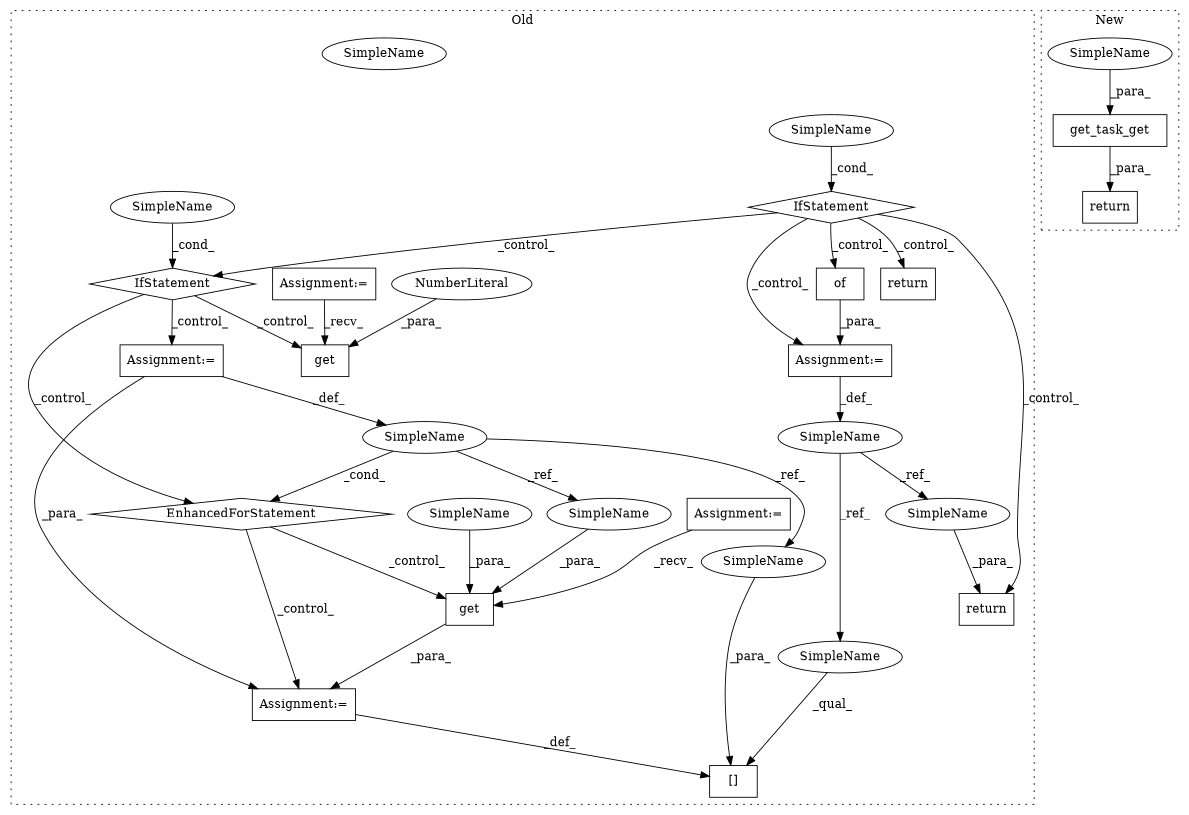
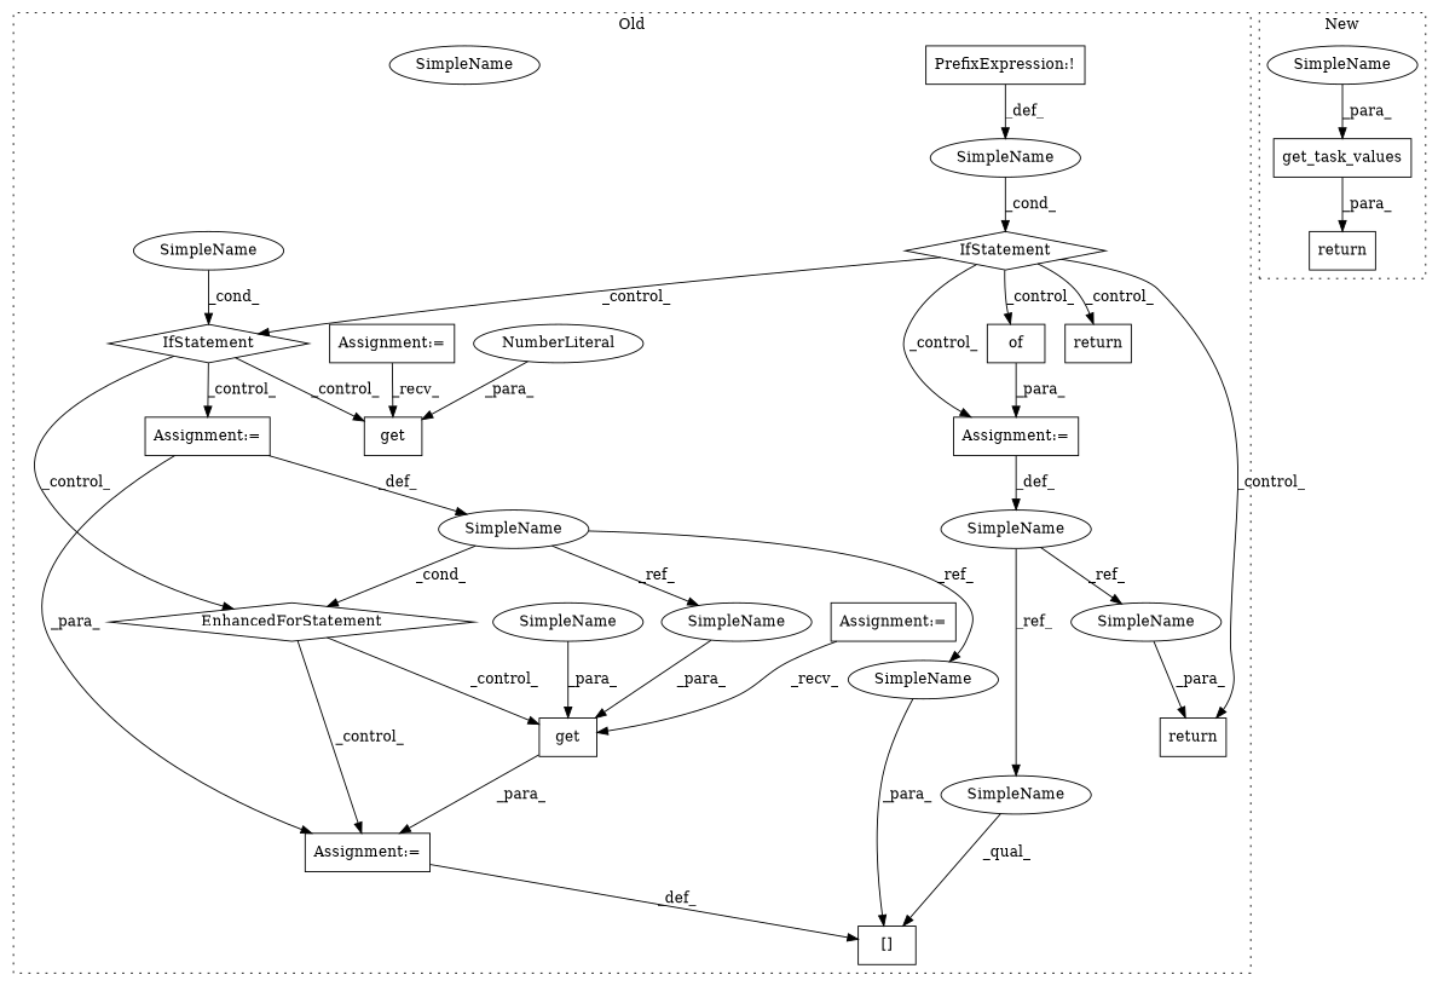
  digraph {
    node [a=42 l=1 s="1510,1606" shape=box]
    n1 [a=25 l="4,2" label=IfStatement s="1387,1406" shape=diamond]
+   n2 [a=38 label="PrefixExpression:!" s=1391]
    n3 [label=SimpleName shape=ellipse l="" s=""]
    n4 [a=70 l="57,2" label=EnhancedForStatement shape=diamond]
    n5 [a=2 l="22,1" label="[]" s="1618,1641"]
    n6 [a=32 l="4,1" label=get s="1589,1604"]
    n7 [a=34 label=NumberLiteral s=1603 shape=ellipse]
    n8 [a=32 l="4,1" label=get s="1658,1685"]
    n9 [a=25 l="4,2" label=IfStatement s="1475,1500" shape=diamond]
    n10 [l=21 label=SimpleName s=1479 shape=ellipse]
    n11 [label=SimpleName s=1571 shape=ellipse]
    n12 [l=21 label=SimpleName s=1439 shape=ellipse]
    n13 [a=41 l=7 label=return s=1706]
    n14 [a=7 l=14 label="Assignment:=" s=1323]
    n15 [a=7 l="57,2" label="Assignment:="]
    n16 [a=7 label="Assignment:=" s=1642]
    n17 [a=7 l=7 label="Assignment:=" s=1306]
    n18 [a=32 l=4 label=of s=1465]
    n19 [a=7 label="Assignment:=" s=1460]
    n20 [a=41 l=7 label=return s=1416]
    n21 [label=SimpleName s=1662 shape=ellipse]
    n22 [label=SimpleName s=1640 shape=ellipse]
    n23 [l=21 label=SimpleName s=1664 shape=ellipse]
    n24 [l=21 label=SimpleName s=1479 shape=ellipse]
    n25 [l=21 label=SimpleName s=1618 shape=ellipse]
    n26 [l=21 label=SimpleName s=1713 shape=ellipse]
-   n27 [a=32 l="16,1" label=get_task_get s="1285,1370"]
+   n27 [a=32 l="16,1" label=get_task_values s="1285,1370"]
    n28 [a=41 l=7 label=return s=1278]
    n29 [l=21 label=SimpleName s=1339 shape=ellipse]
    subgraph cluster_1 {
      label=Old
      style=dotted
      n1
+     n2
      n3
      n4
      n5
      n6
      n7
      n8
      n9
      n10
      n11
      n12
      n13
      n14
      n15
      n16
      n17
      n18
      n19
      n20
      n21
      n22
      n23
      n24
      n25
      n26
    }
    subgraph cluster_2 {
      label=New
      style=dotted
      n27
      n28
      n29
    }
    n1 -> n9 [label=_control_]
    n1 -> n13 [label=_control_]
    n1 -> n18 [label=_control_]
    n1 -> n19 [label=_control_]
    n1 -> n20 [label=_control_]
+   n2 -> n3 [label=_def_]
    n3 -> n1 [label=_cond_]
    n4 -> n8 [label=_control_]
    n4 -> n16 [label=_control_]
    n7 -> n6 [label=_para_]
    n8 -> n16 [label=_para_]
    n9 -> n4 [label=_control_]
    n9 -> n6 [label=_control_]
    n9 -> n15 [label=_control_]
    n11 -> n4 [label=_cond_]
    n11 -> n21 [label=_ref_]
    n11 -> n22 [label=_ref_]
    n12 -> n25 [label=_ref_]
    n12 -> n26 [label=_ref_]
    n14 -> n8 [label=_recv_]
    n15 -> n11 [label=_def_]
    n15 -> n16 [label=_para_]
    n16 -> n5 [label=_def_]
    n17 -> n6 [label=_recv_]
    n18 -> n19 [label=_para_]
    n19 -> n12 [label=_def_]
    n21 -> n8 [label=_para_]
    n22 -> n5 [label=_para_]
    n23 -> n8 [label=_para_]
    n24 -> n9 [label=_cond_]
    n25 -> n5 [label=_qual_]
    n26 -> n13 [label=_para_]
    n27 -> n28 [label=_para_]
    n29 -> n27 [label=_para_]
  }
